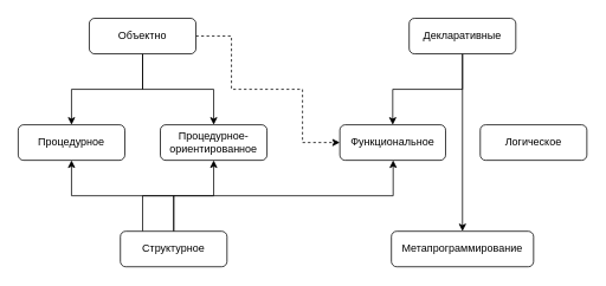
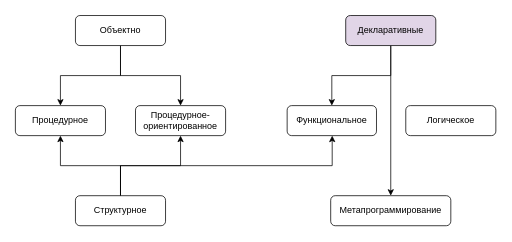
  <mxCell id="0" />
  <mxCell id="1" parent="0" />
  <mxCell id="2" style="edgeStyle=orthogonalEdgeStyle;rounded=0;orthogonalLoop=1;jettySize=auto;html=1;" edge="1" parent="1" source="5" target="14"><mxGeometry relative="1" as="geometry" /></mxCell>
  <mxCell id="3" style="edgeStyle=orthogonalEdgeStyle;rounded=0;orthogonalLoop=1;jettySize=auto;html=1;" edge="1" parent="1" source="5" target="15"><mxGeometry relative="1" as="geometry" /></mxCell>
- <mxCell id="4" style="edgeStyle=orthogonalEdgeStyle;rounded=0;orthogonalLoop=1;jettySize=auto;html=1;dashed=1;" edge="1" parent="1" source="5" target="16"><mxGeometry relative="1" as="geometry"><Array as="points"><mxPoint x="260" y="40" /><mxPoint x="260" y="100" /><mxPoint x="340" y="100" /><mxPoint x="340" y="160" /></Array></mxGeometry></mxCell>
  <mxCell id="5" value="Объектно" style="rounded=1;whiteSpace=wrap;html=1;" vertex="1" parent="1"><mxGeometry x="100" y="20" width="120" height="40" as="geometry" /></mxCell>
  <mxCell id="6" style="edgeStyle=orthogonalEdgeStyle;rounded=0;orthogonalLoop=1;jettySize=auto;html=1;" edge="1" parent="1" source="8" target="18"><mxGeometry relative="1" as="geometry" /></mxCell>
  <mxCell id="7" style="edgeStyle=orthogonalEdgeStyle;rounded=0;orthogonalLoop=1;jettySize=auto;html=1;" edge="1" parent="1" source="8" target="16"><mxGeometry relative="1" as="geometry" /></mxCell>
- <mxCell id="8" value="Декларативные" style="rounded=1;whiteSpace=wrap;html=1;" vertex="1" parent="1"><mxGeometry x="460" y="20" width="120" height="40" as="geometry" /></mxCell>
+ <mxCell id="8" value="Декларативные" style="rounded=1;whiteSpace=wrap;html=1;fillColor=#e1d5e7;" vertex="1" parent="1"><mxGeometry x="460" y="20" width="120" height="40" as="geometry" /></mxCell>
  <mxCell id="9" style="edgeStyle=orthogonalEdgeStyle;rounded=0;orthogonalLoop=1;jettySize=auto;html=1;" edge="1" parent="1" source="12" target="14"><mxGeometry relative="1" as="geometry" /></mxCell>
  <mxCell id="10" style="edgeStyle=orthogonalEdgeStyle;rounded=0;orthogonalLoop=1;jettySize=auto;html=1;" edge="1" parent="1" source="12" target="15"><mxGeometry relative="1" as="geometry" /></mxCell>
  <mxCell id="11" style="edgeStyle=orthogonalEdgeStyle;rounded=0;orthogonalLoop=1;jettySize=auto;html=1;" edge="1" parent="1" source="12" target="16"><mxGeometry relative="1" as="geometry"><Array as="points"><mxPoint x="160" y="220" /><mxPoint x="442" y="220" /></Array></mxGeometry></mxCell>
- <mxCell id="12" value="Структурное" style="rounded=1;whiteSpace=wrap;html=1;" vertex="1" parent="1"><mxGeometry x="135" y="260" width="120" height="40" as="geometry" /></mxCell>
+ <mxCell id="12" value="Структурное" style="rounded=1;whiteSpace=wrap;html=1;" vertex="1" parent="1"><mxGeometry x="100" y="260" width="120" height="40" as="geometry" /></mxCell>
  <mxCell id="13" style="edgeStyle=orthogonalEdgeStyle;rounded=0;orthogonalLoop=1;jettySize=auto;html=1;exitX=0.5;exitY=1;exitDx=0;exitDy=0;" edge="1" parent="1" source="8" target="8"><mxGeometry relative="1" as="geometry" /></mxCell>
  <mxCell id="14" value="Процедурное" style="rounded=1;whiteSpace=wrap;html=1;" vertex="1" parent="1"><mxGeometry x="20" y="140" width="120" height="40" as="geometry" /></mxCell>
  <mxCell id="15" value="Процедурное-ориентированное" style="rounded=1;whiteSpace=wrap;html=1;" vertex="1" parent="1"><mxGeometry x="180" y="140" width="120" height="40" as="geometry" /></mxCell>
  <mxCell id="16" value="Функциональное" style="rounded=1;whiteSpace=wrap;html=1;" vertex="1" parent="1"><mxGeometry x="382" y="140" width="119" height="40" as="geometry" /></mxCell>
  <mxCell id="17" value="Логическое" style="rounded=1;whiteSpace=wrap;html=1;" vertex="1" parent="1"><mxGeometry x="540" y="140" width="120" height="40" as="geometry" /></mxCell>
  <mxCell id="18" value="Метапрограммирование" style="rounded=1;whiteSpace=wrap;html=1;" vertex="1" parent="1"><mxGeometry x="440" y="260" width="160" height="40" as="geometry" /></mxCell>
